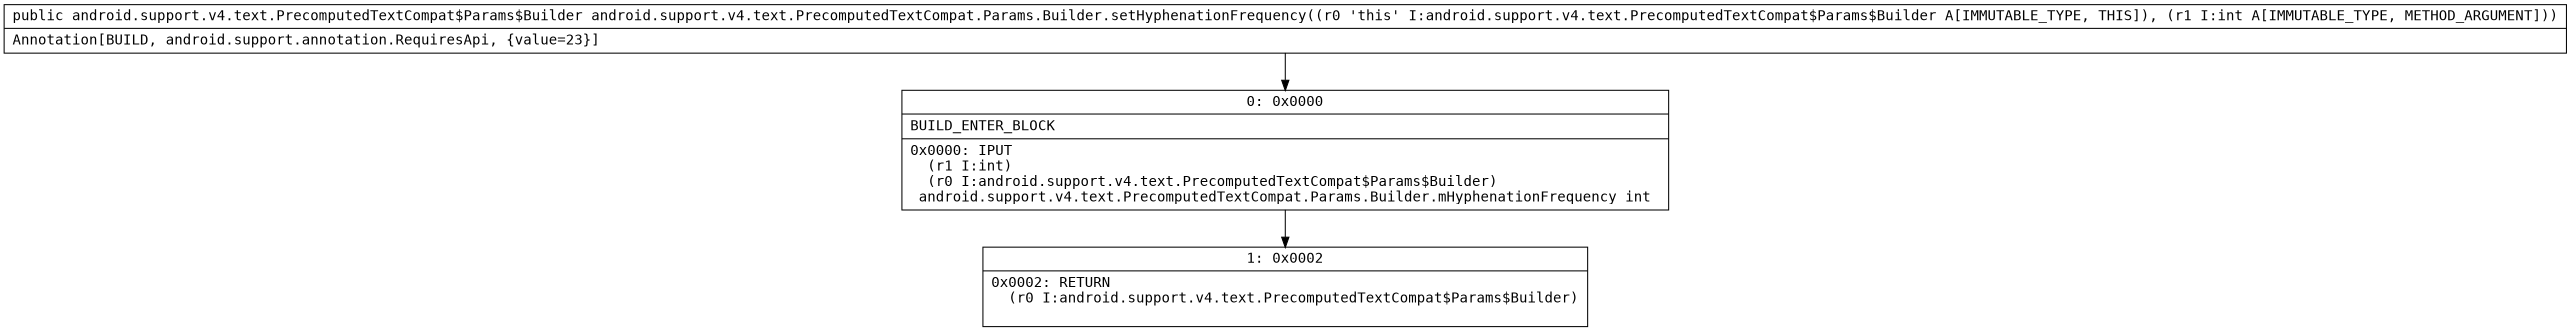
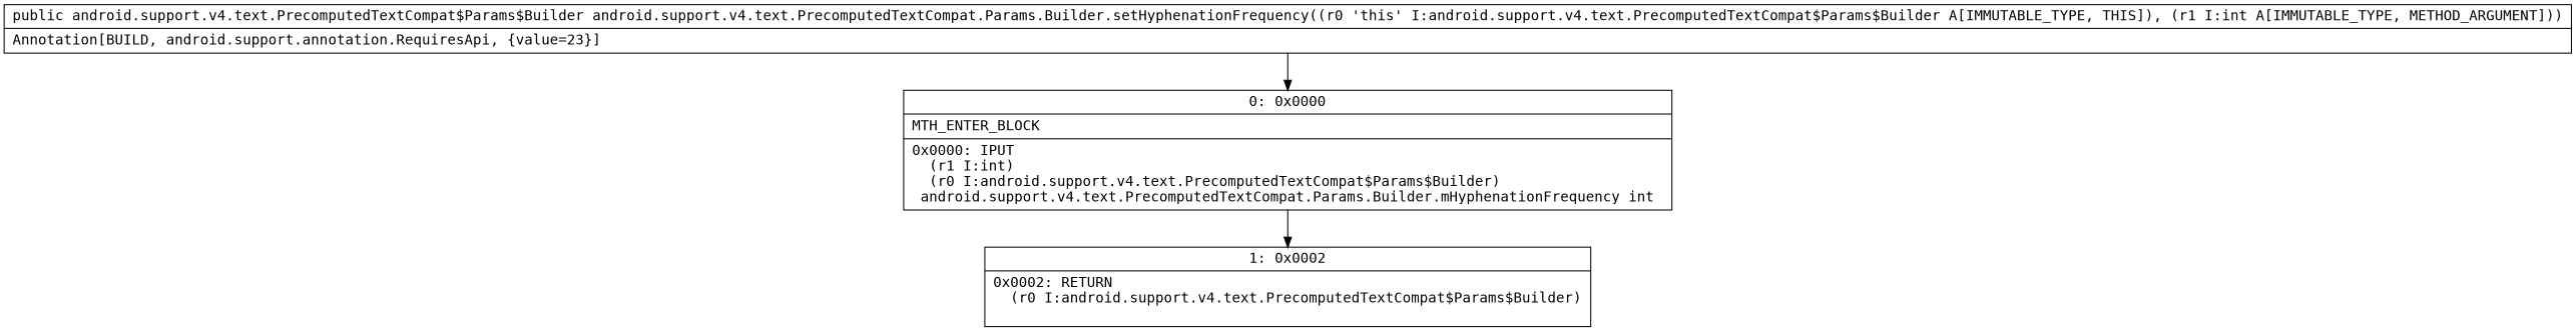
  digraph {
    fontname="DejaVu Sans Mono"
    node [shape=record fontname="DejaVu Sans Mono"]
    edge [fontname="DejaVu Sans Mono"]
-   n1 [label="{0\:\ 0x0000|BUILD_ENTER_BLOCK\l|0x0000: IPUT  \l  (r1 I:int)\l  (r0 I:android.support.v4.text.PrecomputedTextCompat$Params$Builder)\l android.support.v4.text.PrecomputedTextCompat.Params.Builder.mHyphenationFrequency int \l}"]
+   n1 [label="{0\:\ 0x0000|MTH_ENTER_BLOCK\l|0x0000: IPUT  \l  (r1 I:int)\l  (r0 I:android.support.v4.text.PrecomputedTextCompat$Params$Builder)\l android.support.v4.text.PrecomputedTextCompat.Params.Builder.mHyphenationFrequency int \l}"]
    n2 [label="{1\:\ 0x0002|0x0002: RETURN  \l  (r0 I:android.support.v4.text.PrecomputedTextCompat$Params$Builder)\l \l}"]
    n3 [label="{public android.support.v4.text.PrecomputedTextCompat$Params$Builder android.support.v4.text.PrecomputedTextCompat.Params.Builder.setHyphenationFrequency((r0 'this' I:android.support.v4.text.PrecomputedTextCompat$Params$Builder A[IMMUTABLE_TYPE, THIS]), (r1 I:int A[IMMUTABLE_TYPE, METHOD_ARGUMENT]))  | Annotation[BUILD, android.support.annotation.RequiresApi, \{value=23\}]\l}"]
    n1 -> n2
    n3 -> n1
  }
